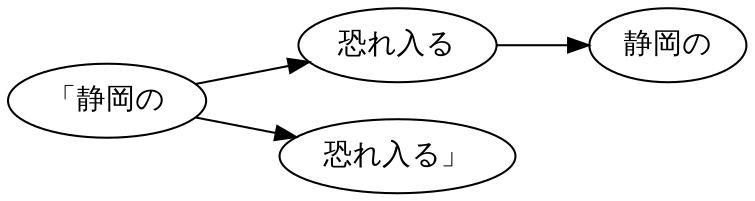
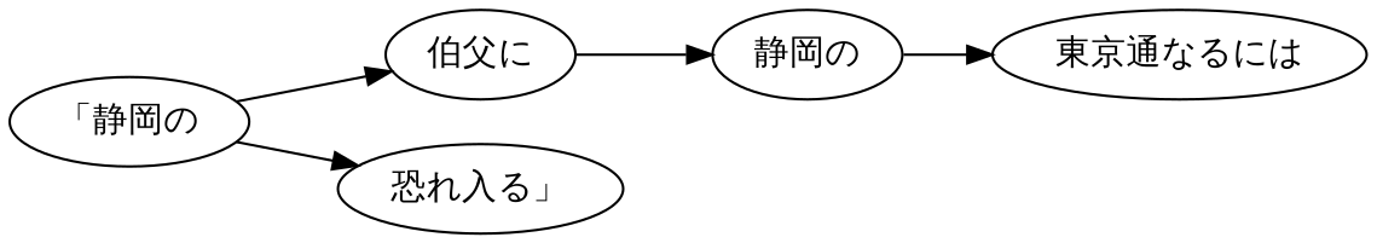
  digraph {
    fontname=Inter
    rankdir=LR
    node [fontname=Inter]
    edge [fontname=Inter]
    n1 [label="「静岡の"]
-   n2 [label="恐れ入る"]
+   n2 [label="伯父に"]
    n3 [label="恐れ入る」"]
    n4 [label="静岡の"]
+   n5 [label="東京通なるには"]
    n1 -> n2
    n1 -> n3
    n2 -> n4
+   n4 -> n5
  }
